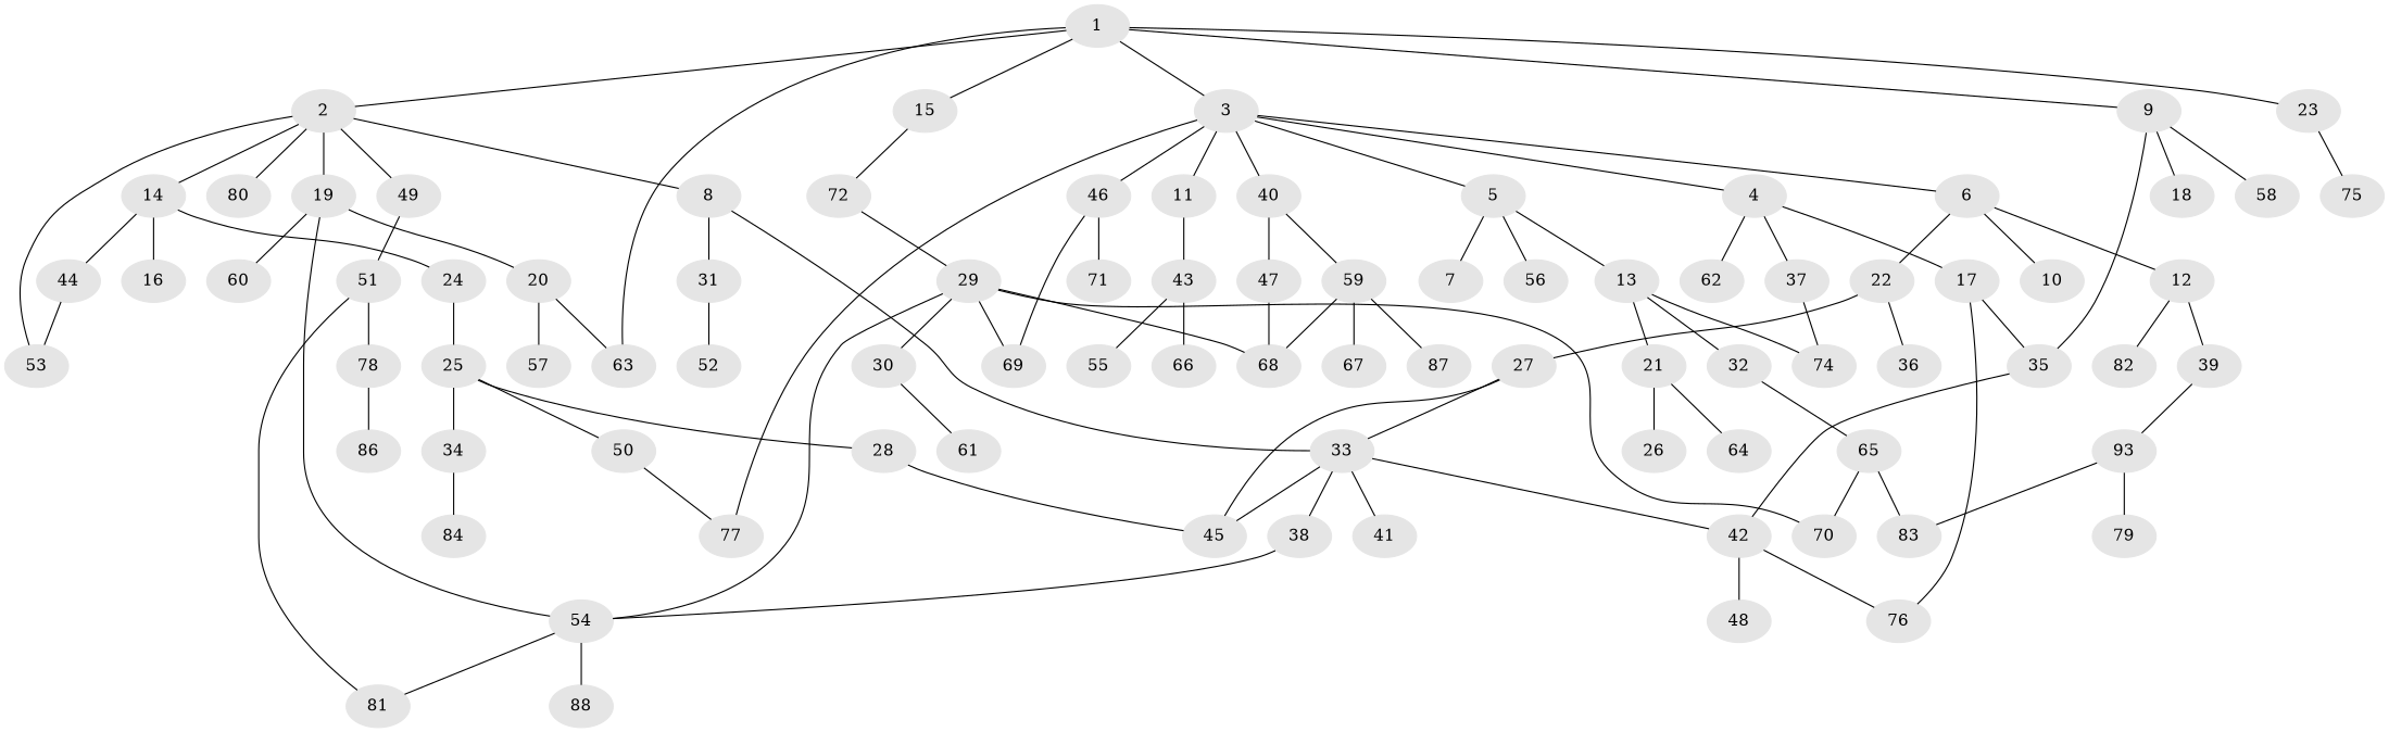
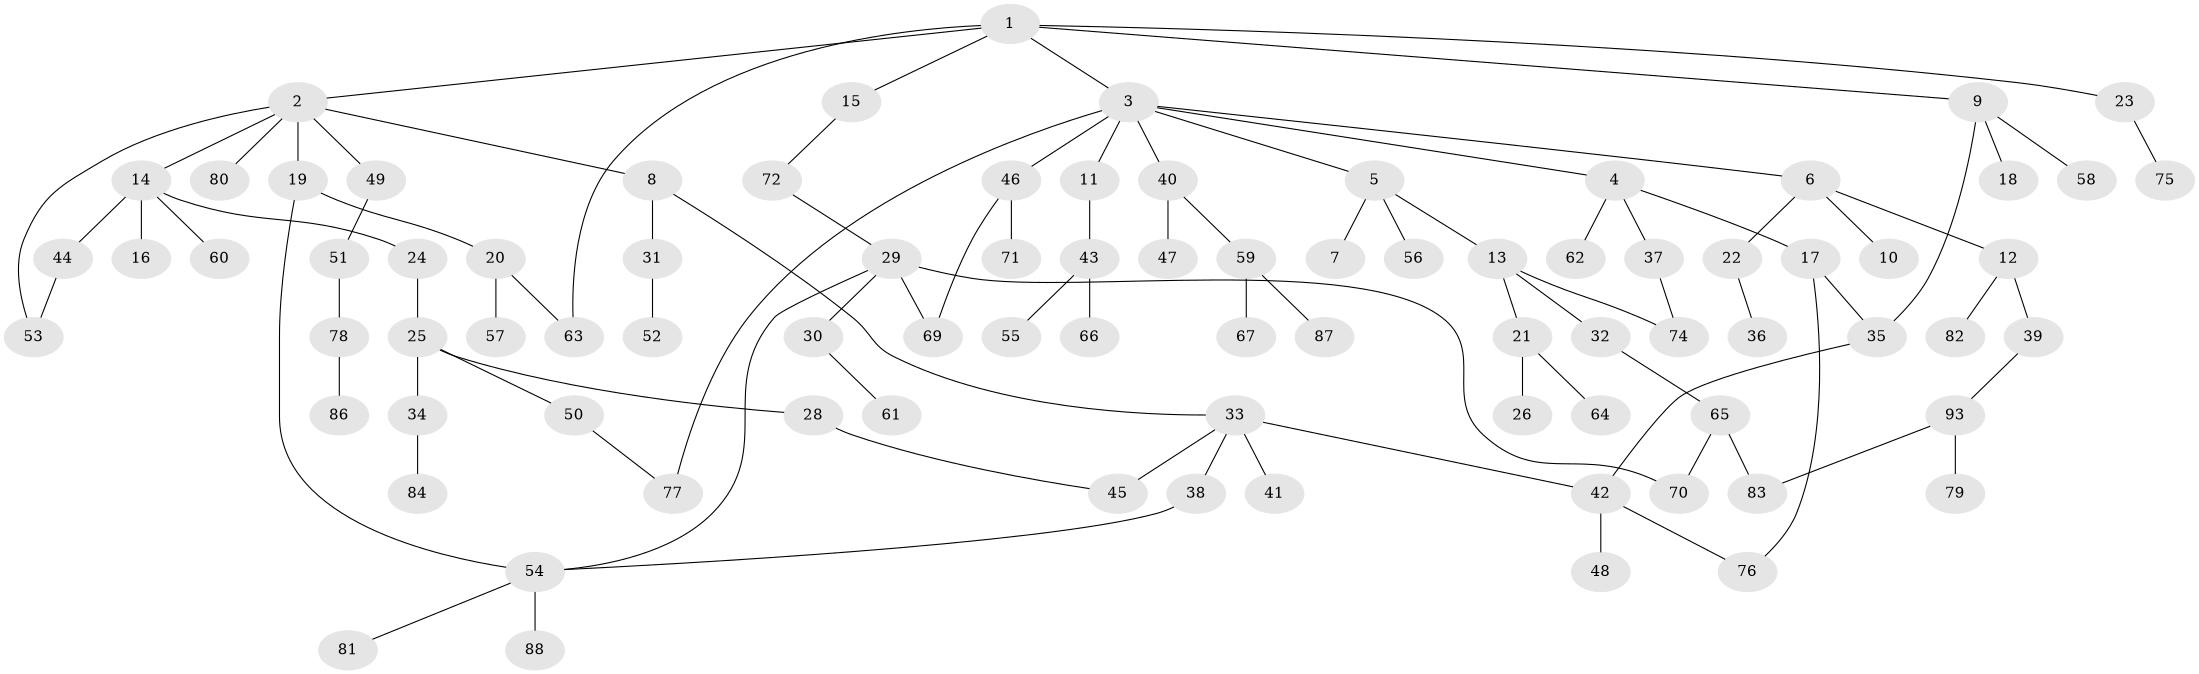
  graph {
    node [color=gray90 style=filled]
    1
    2
    3
    9
    15
    23
    63
    8
    14
    19
    49
    53
    80
    4
    5
    6
    11
    40
    46
    77
    18
    35
    58
    72
    75
    31
    33
    16
    24
    44
    20
    54
    60
    51
    17
    37
    62
    7
    13
    56
    10
    12
    22
    43
    47
    59
    69
    71
    76
    74
    21
    32
    39
    82
-   27
    36
    52
    45
    38
    41
    42
    29
    30
-   68
    70
    55
    66
    n68 [label=93]
    26
    64
    65
    25
    57
    81
    88
    28
    34
    50
    84
    61
    83
    48
    79
    67
    87
    78
    86
    1 -- 2
    1 -- 3
    1 -- 9
    1 -- 15
    1 -- 23
    1 -- 63
    2 -- 8
    2 -- 14
    2 -- 19
    2 -- 49
    2 -- 53
    2 -- 80
    3 -- 4
    3 -- 5
    3 -- 6
    3 -- 11
    3 -- 40
    3 -- 46
    3 -- 77
    9 -- 18
    9 -- 35
    9 -- 58
    15 -- 72
    23 -- 75
    8 -- 31
    8 -- 33
    14 -- 16
    14 -- 24
    14 -- 44
    19 -- 20
    19 -- 54
-   19 -- 60
+   14 -- 60
    49 -- 51
    4 -- 17
    4 -- 37
    4 -- 62
    5 -- 7
    5 -- 13
    5 -- 56
    6 -- 10
    6 -- 12
    6 -- 22
    11 -- 43
    40 -- 47
    40 -- 59
    46 -- 69
    46 -- 71
    35 -- 42
    72 -- 29
    31 -- 52
    33 -- 45
    33 -- 38
    33 -- 41
    33 -- 42
    24 -- 25
    44 -- 53
    20 -- 63
    20 -- 57
    54 -- 81
    54 -- 88
-   51 -- 81
    51 -- 78
    17 -- 35
    17 -- 76
    37 -- 74
    13 -- 74
    13 -- 21
    13 -- 32
    12 -- 39
    12 -- 82
-   22 -- 27
    22 -- 36
    43 -- 55
    43 -- 66
-   47 -- 68
-   59 -- 68
    59 -- 67
    59 -- 87
    21 -- 26
    21 -- 64
    32 -- 65
    39 -- n68
-   27 -- 33
-   27 -- 45
    38 -- 54
    42 -- 76
    42 -- 48
    29 -- 54
    29 -- 69
    29 -- 30
-   29 -- 68
    29 -- 70
    30 -- 61
    n68 -- 83
    n68 -- 79
    65 -- 70
    65 -- 83
    25 -- 28
    25 -- 34
    25 -- 50
    28 -- 45
    34 -- 84
    50 -- 77
    78 -- 86
  }
